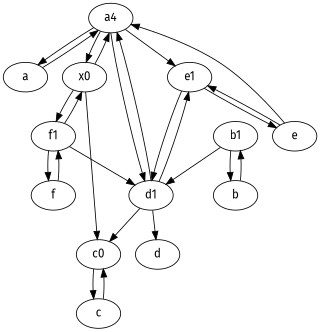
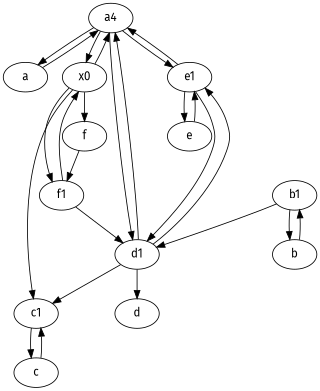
  digraph {
    fontname="Fira Sans"
    node [fontname="Fira Sans"]
    edge [fontname="Fira Sans"]
    n1 [label=a4]
    a
    e1
    d1
    x0
    e
-   c1 [label=c0]
+   c1
    d
    f
    f1
    c
    b1
    b
    n1 -> a
    n1 -> e1
    n1 -> d1
    n1 -> x0
    a -> n1
-   e -> n1
+   e1 -> n1
    e1 -> d1
    e1 -> e
    d1 -> n1
    d1 -> e1
    d1 -> c1
    d1 -> d
    x0 -> n1
    x0 -> c1
    x0 -> f1
    e -> e1
    c1 -> c
    f -> f1
    f1 -> d1
    f1 -> x0
-   f1 -> f
+   x0 -> f
    c -> c1
    b1 -> d1
    b1 -> b
    b -> b1
  }
